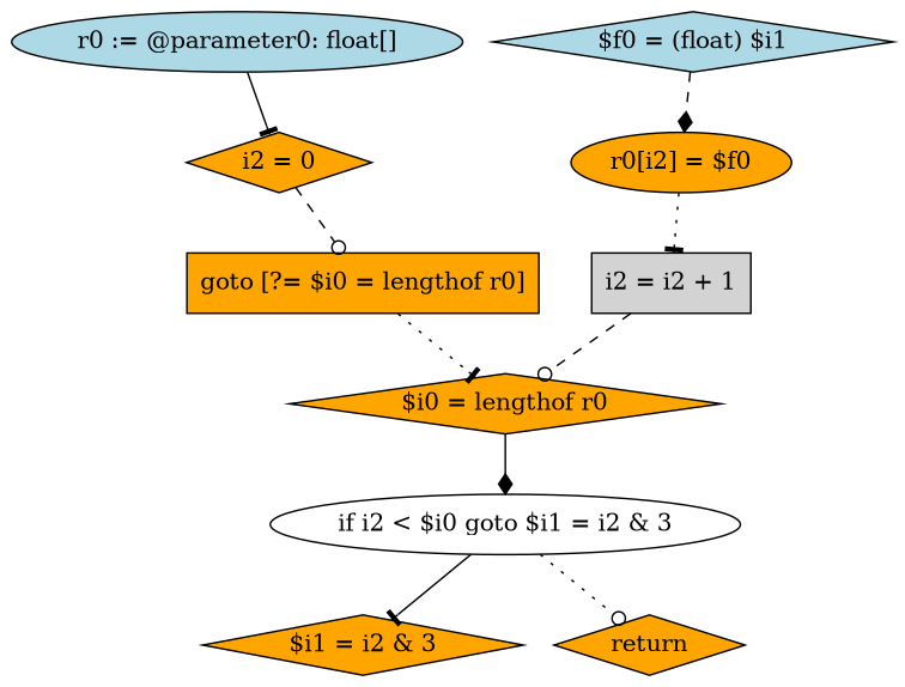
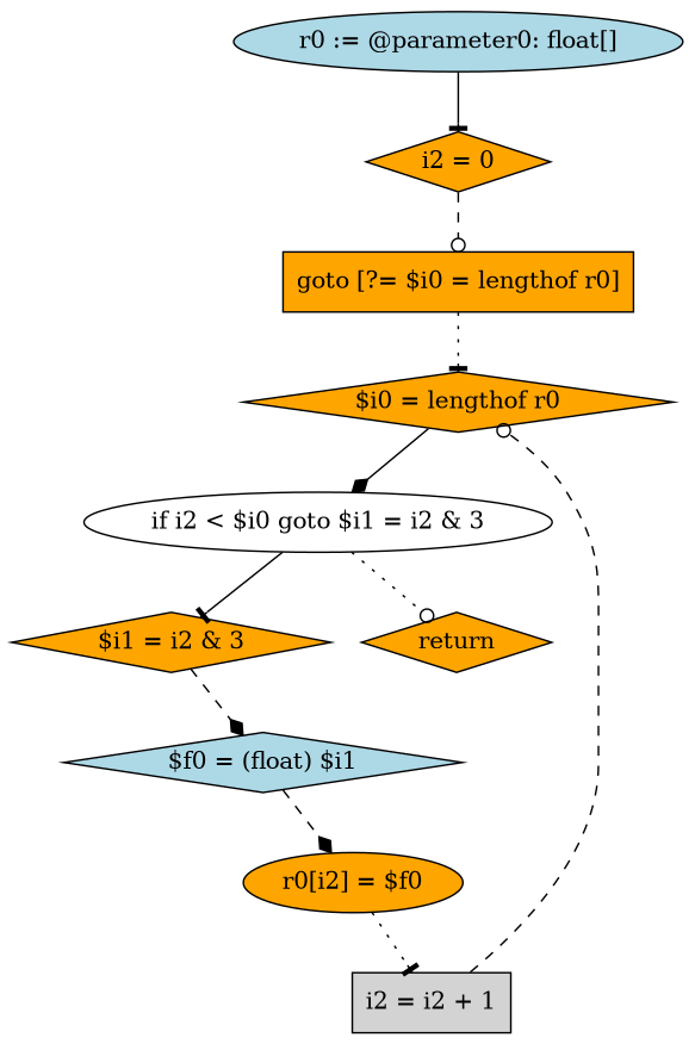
  digraph {
    node [fillcolor=orange shape=diamond style=filled]
    edge [arrowhead=tee style=dashed]
    "r0 := @parameter0: float[]" [fillcolor=lightblue shape=ellipse]
    "i2 = 0"
    "goto [?= $i0 = lengthof r0]" [shape=box]
    "$i0 = lengthof r0"
    "if i2 < $i0 goto $i1 = i2 & 3" [fillcolor=white shape=ellipse]
    "$f0 = (float) $i1" [fillcolor=lightblue]
    "$i1 = i2 & 3"
    "r0[i2] = $f0" [shape=ellipse]
    "i2 = i2 + 1" [fillcolor=lightgrey shape=box]
    return
    "r0 := @parameter0: float[]" -> "i2 = 0" [style=solid]
    "i2 = 0" -> "goto [?= $i0 = lengthof r0]" [arrowhead=odot]
    "goto [?= $i0 = lengthof r0]" -> "$i0 = lengthof r0" [style=dotted]
    "$i0 = lengthof r0" -> "if i2 < $i0 goto $i1 = i2 & 3" [arrowhead=diamond style=solid]
    "if i2 < $i0 goto $i1 = i2 & 3" -> "$i1 = i2 & 3" [style=solid]
    "if i2 < $i0 goto $i1 = i2 & 3" -> return [arrowhead=odot style=dotted]
    "$f0 = (float) $i1" -> "r0[i2] = $f0" [arrowhead=diamond]
+   "$i1 = i2 & 3" -> "$f0 = (float) $i1" [arrowhead=diamond]
    "r0[i2] = $f0" -> "i2 = i2 + 1" [style=dotted]
    "i2 = i2 + 1" -> "$i0 = lengthof r0" [arrowhead=odot]
  }
